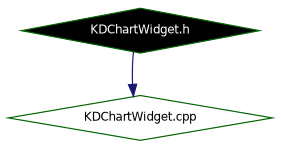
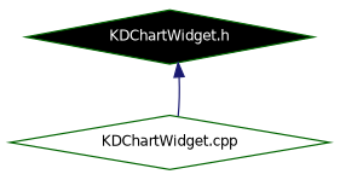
  digraph {
    node [color=darkgreen fontname=Helvetica fontsize=10 shape=diamond]
    n1 [fillcolor=black fontcolor=white height=0.2 label="KDChartWidget.h" style=filled width=0.4]
    n2 [height=0.2 label="KDChartWidget.cpp" width=0.4]
-   n1 -> n2 [color=midnightblue fontname=Helvetica fontsize=10 labelfontname=Helvetica labelfontsize=10 style=solid]
+   n2 -> n1 [color=midnightblue fontname=Helvetica fontsize=10 labelfontname=Helvetica labelfontsize=10 style=solid]
  }
